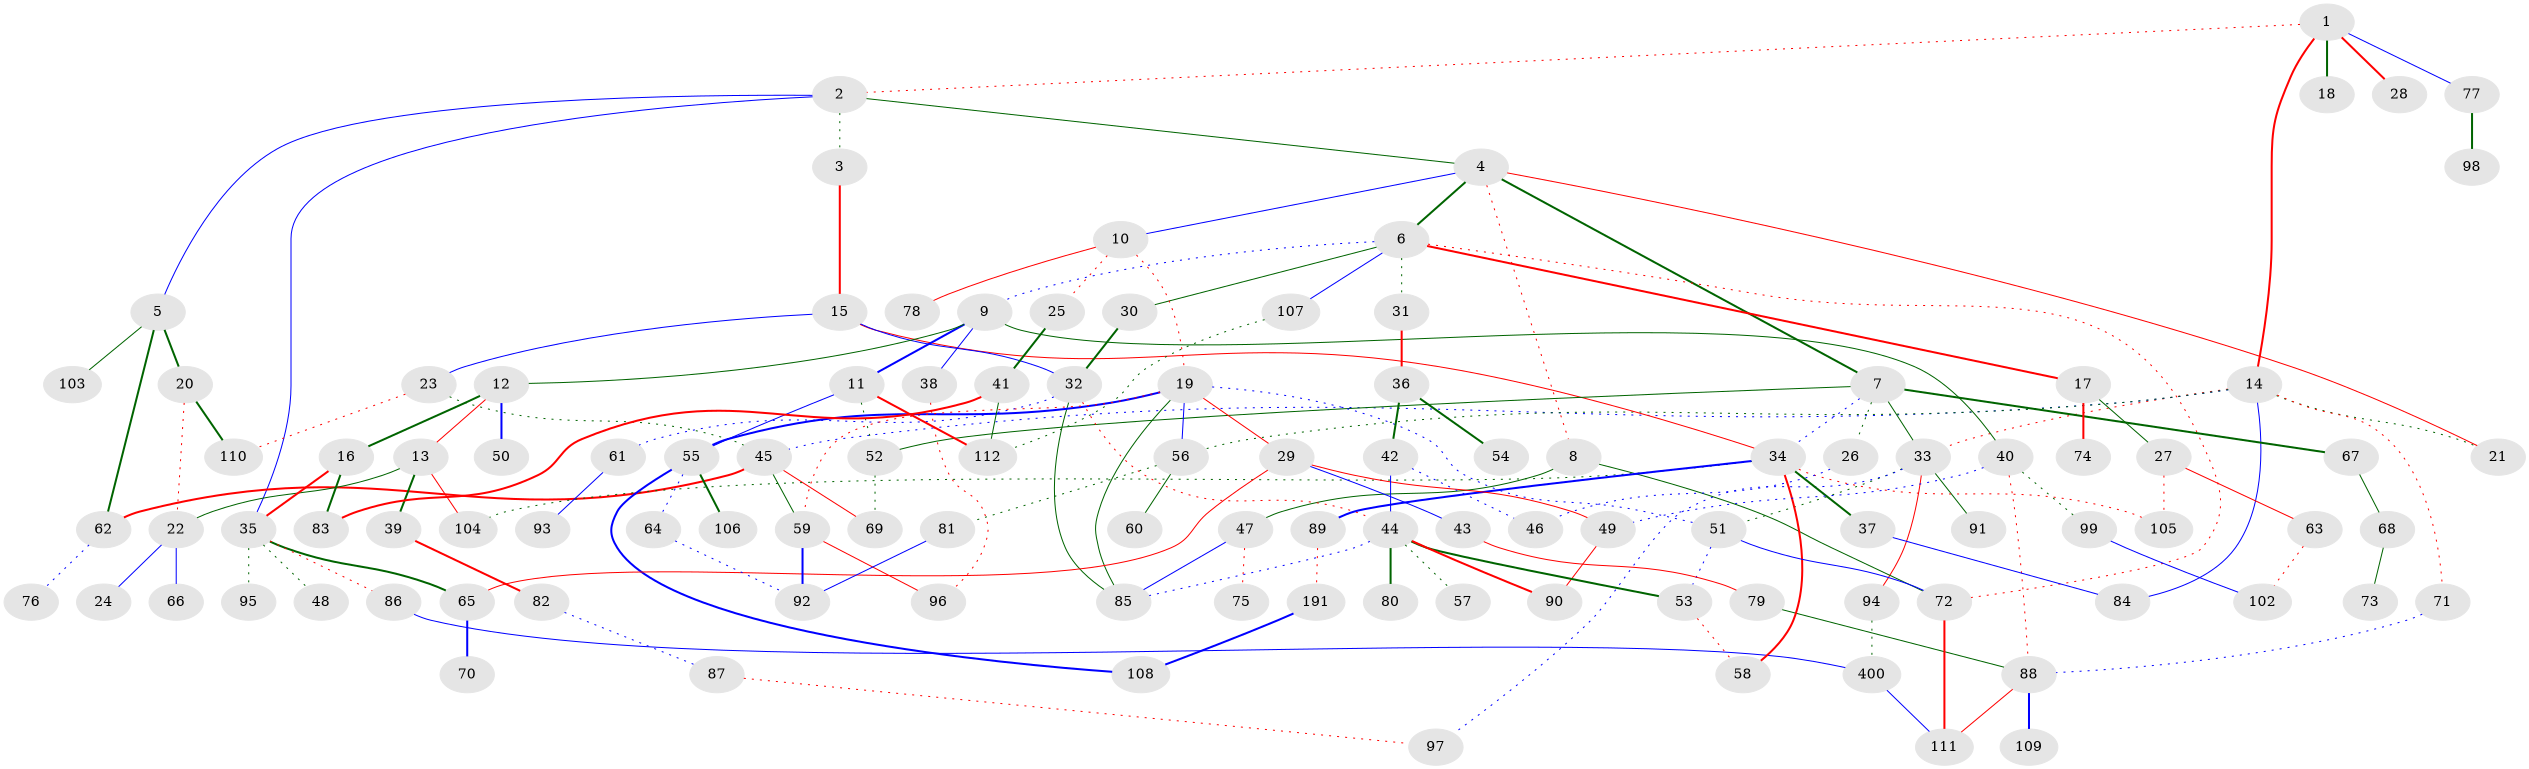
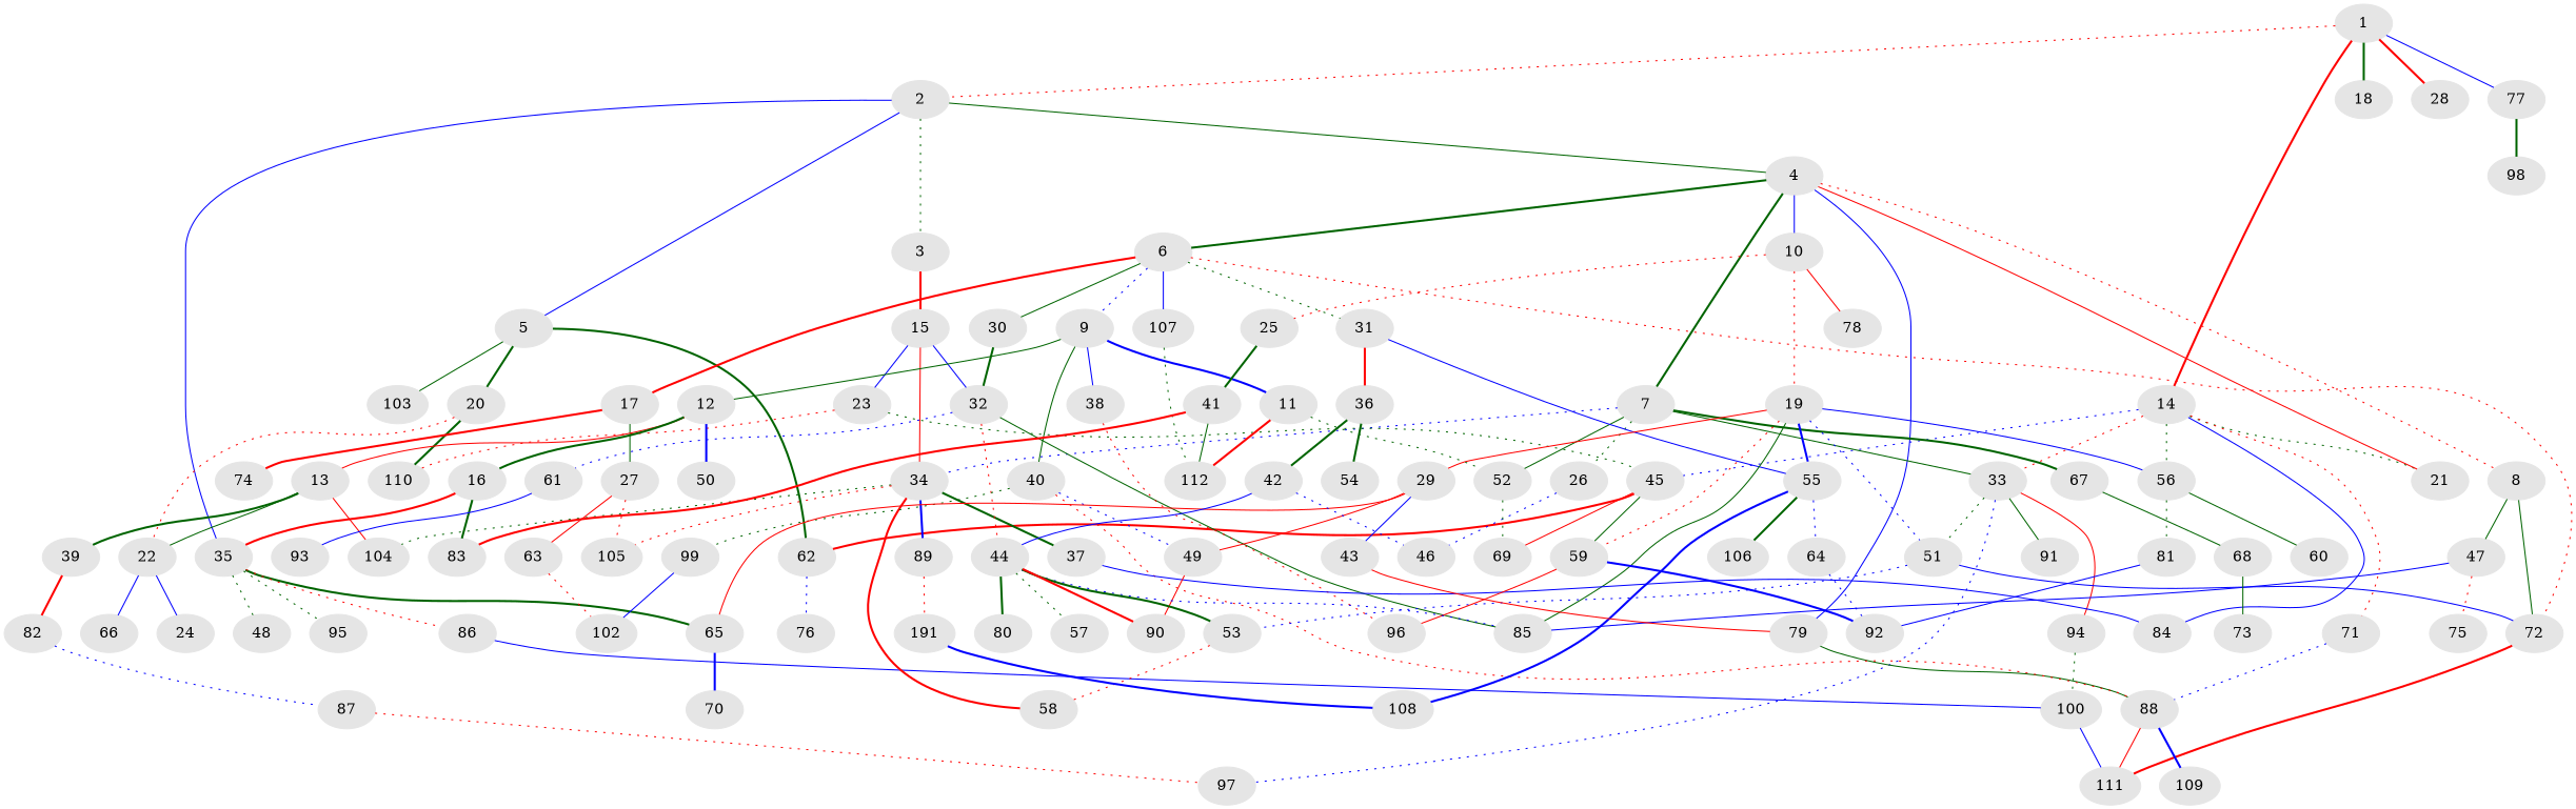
  graph {
    node [color=gray90 style=filled]
    edge [color=darkgreen style=solid]
    1
    2
    14
    18
    28
    77
    3
    4
    5
    35
    21
    33
    45
    56
    71
    84
    98
    15
    6
    7
    8
    10
    79
    20
    62
    103
    65
    48
    86
    95
    34
    23
    32
    9
    17
    30
    31
    72
    107
    26
    52
    67
    47
    19
    25
    78
    88
    22
    110
    76
    11
    12
    38
    40
    27
    74
    55
    36
    111
    112
    46
    51
    91
    94
    97
    104
    105
    37
    58
    89
    69
    68
    85
    75
    13
    16
    50
    96
    49
    99
    29
    59
    41
    39
    83
    24
    66
    82
    60
    81
    44
    61
    63
    43
    53
    64
    106
    108
    92
    102
    90
    70
    42
    54
    57
    80
    93
-   100 [label=400]
+   100
    n109 [label=191]
    87
    109
    73
    1 -- 2 [color=red style=dotted]
    1 -- 14 [color=red style=bold]
    1 -- 18 [style=bold]
    1 -- 28 [color=red style=bold]
    1 -- 77 [color=blue]
    2 -- 3 [style=dotted]
    2 -- 4
    2 -- 5 [color=blue]
    2 -- 35 [color=blue]
    14 -- 21 [style=dotted]
    14 -- 33 [color=red style=dotted]
    14 -- 45 [color=blue style=dotted]
    14 -- 56 [style=dotted]
    14 -- 71 [color=red style=dotted]
    14 -- 84 [color=blue]
    77 -- 98 [style=bold]
    3 -- 15 [color=red style=bold]
    4 -- 21 [color=red]
    4 -- 6 [style=bold]
    4 -- 7 [style=bold]
    4 -- 8 [color=red style=dotted]
    4 -- 10 [color=blue]
+   4 -- 79 [color=blue]
    5 -- 20 [style=bold]
    5 -- 62 [style=bold]
    5 -- 103
    35 -- 65 [style=bold]
    35 -- 48 [style=dotted]
    35 -- 86 [color=red style=dotted]
    35 -- 95 [style=dotted]
    33 -- 51 [style=dotted]
    33 -- 91
    33 -- 94 [color=red]
    33 -- 97 [color=blue style=dotted]
    45 -- 62 [color=red style=bold]
    45 -- 69 [color=red]
    45 -- 59
    56 -- 60
    56 -- 81 [style=dotted]
    71 -- 88 [color=blue style=dotted]
    15 -- 34 [color=red]
    15 -- 23 [color=blue]
    15 -- 32 [color=blue]
    6 -- 9 [color=blue style=dotted]
    6 -- 17 [color=red style=bold]
    6 -- 30
    6 -- 31 [style=dotted]
    6 -- 72 [color=red style=dotted]
    6 -- 107 [color=blue]
    7 -- 33
    7 -- 34 [color=blue style=dotted]
    7 -- 26 [style=dotted]
    7 -- 52
    7 -- 67 [style=bold]
    8 -- 72
    8 -- 47
    10 -- 19 [color=red style=dotted]
    10 -- 25 [color=red style=dotted]
    10 -- 78 [color=red]
    79 -- 88
    20 -- 22 [color=red style=dotted]
    20 -- 110 [style=bold]
    62 -- 76 [color=blue style=dotted]
    65 -- 70 [color=blue style=bold]
    86 -- 100 [color=blue]
    34 -- 104 [style=dotted]
    34 -- 105 [color=red style=dotted]
    34 -- 37 [style=bold]
    34 -- 58 [color=red style=bold]
    34 -- 89 [color=blue style=bold]
    23 -- 45 [style=dotted]
    23 -- 110 [color=red style=dotted]
    32 -- 85
    32 -- 44 [color=red style=dotted]
    32 -- 61 [color=blue style=dotted]
    9 -- 11 [color=blue style=bold]
    9 -- 12
    9 -- 38 [color=blue]
    9 -- 40
    17 -- 27
    17 -- 74 [color=red style=bold]
    30 -- 32 [style=bold]
-   11 -- 55 [color=blue]
+   31 -- 55 [color=blue]
    31 -- 36 [color=red style=bold]
    72 -- 111 [color=red style=bold]
    107 -- 112 [style=dotted]
    26 -- 46 [color=blue style=dotted]
    52 -- 69 [style=dotted]
    67 -- 68
    47 -- 85 [color=blue]
    47 -- 75 [color=red style=dotted]
    19 -- 56 [color=blue]
    19 -- 55 [color=blue style=bold]
    19 -- 51 [color=blue style=dotted]
    19 -- 85
    19 -- 29 [color=red]
    19 -- 59 [color=red style=dotted]
    25 -- 41 [style=bold]
    88 -- 111 [color=red]
    88 -- 109 [color=blue style=bold]
    22 -- 24 [color=blue]
    22 -- 66 [color=blue]
    11 -- 52 [style=dotted]
    11 -- 112 [color=red style=bold]
    12 -- 13 [color=red]
    12 -- 16 [style=bold]
    12 -- 50 [color=blue style=bold]
    38 -- 96 [color=red style=dotted]
    40 -- 88 [color=red style=dotted]
    40 -- 49 [color=blue style=dotted]
    40 -- 99 [style=dotted]
    27 -- 105 [color=red style=dotted]
    27 -- 63 [color=red]
    55 -- 64 [color=blue style=dotted]
    55 -- 106 [style=bold]
    55 -- 108 [color=blue style=bold]
    36 -- 42 [style=bold]
    36 -- 54 [style=bold]
    51 -- 72 [color=blue]
    51 -- 53 [color=blue style=dotted]
    94 -- 100 [style=dotted]
    37 -- 84 [color=blue]
    89 -- n109 [color=red style=dotted]
    68 -- 73
    13 -- 22
    13 -- 104 [color=red]
    13 -- 39 [style=bold]
    16 -- 35 [color=red style=bold]
    16 -- 83 [style=bold]
    49 -- 90 [color=red]
    99 -- 102 [color=blue]
    29 -- 65 [color=red]
    29 -- 49 [color=red]
    29 -- 43 [color=blue]
    59 -- 96 [color=red]
    59 -- 92 [color=blue style=bold]
    41 -- 112
    41 -- 83 [color=red style=bold]
    39 -- 82 [color=red style=bold]
    82 -- 87 [color=blue style=dotted]
    81 -- 92 [color=blue]
    44 -- 85 [color=blue style=dotted]
    44 -- 53 [style=bold]
    44 -- 90 [color=red style=bold]
    44 -- 57 [style=dotted]
    44 -- 80 [style=bold]
    61 -- 93 [color=blue]
    63 -- 102 [color=red style=dotted]
    43 -- 79 [color=red]
    53 -- 58 [color=red style=dotted]
    64 -- 92 [color=blue style=dotted]
    42 -- 46 [color=blue style=dotted]
    42 -- 44 [color=blue]
    100 -- 111 [color=blue]
    n109 -- 108 [color=blue style=bold]
    87 -- 97 [color=red style=dotted]
  }
